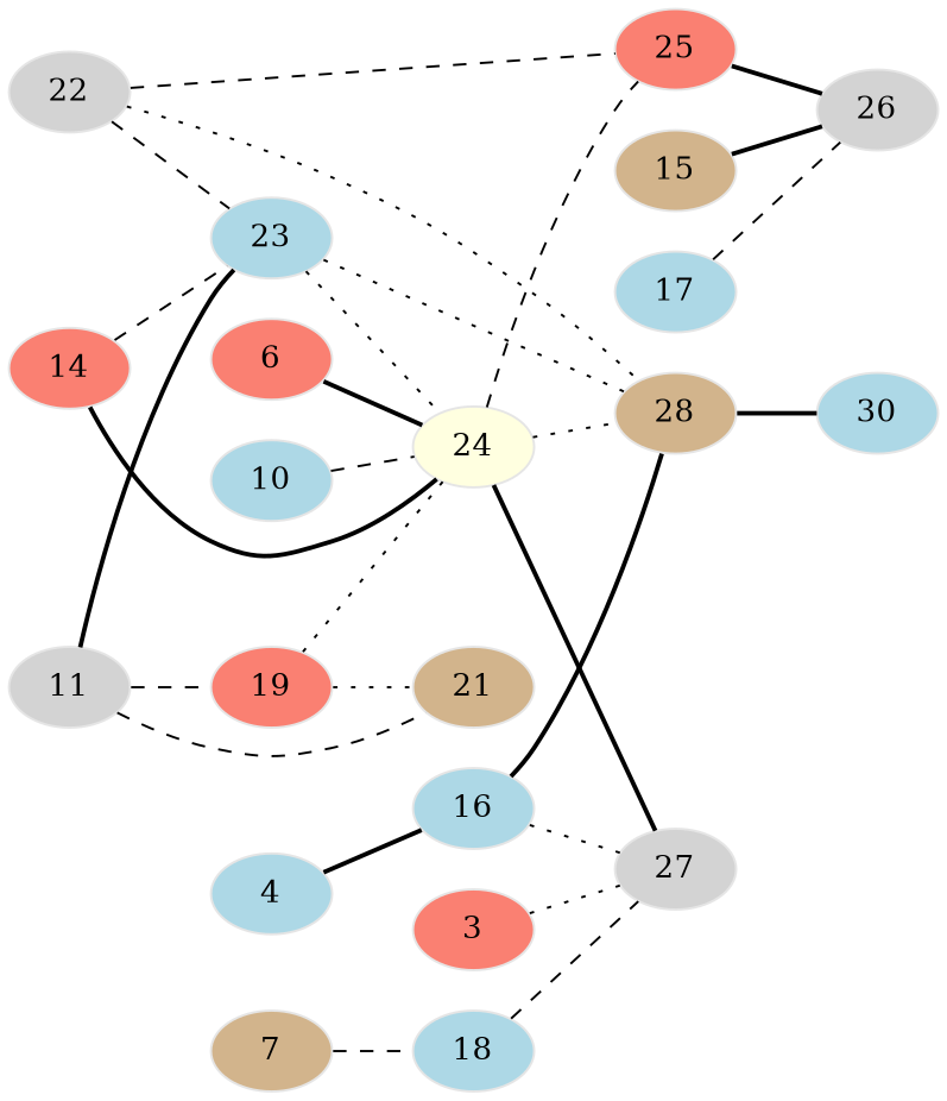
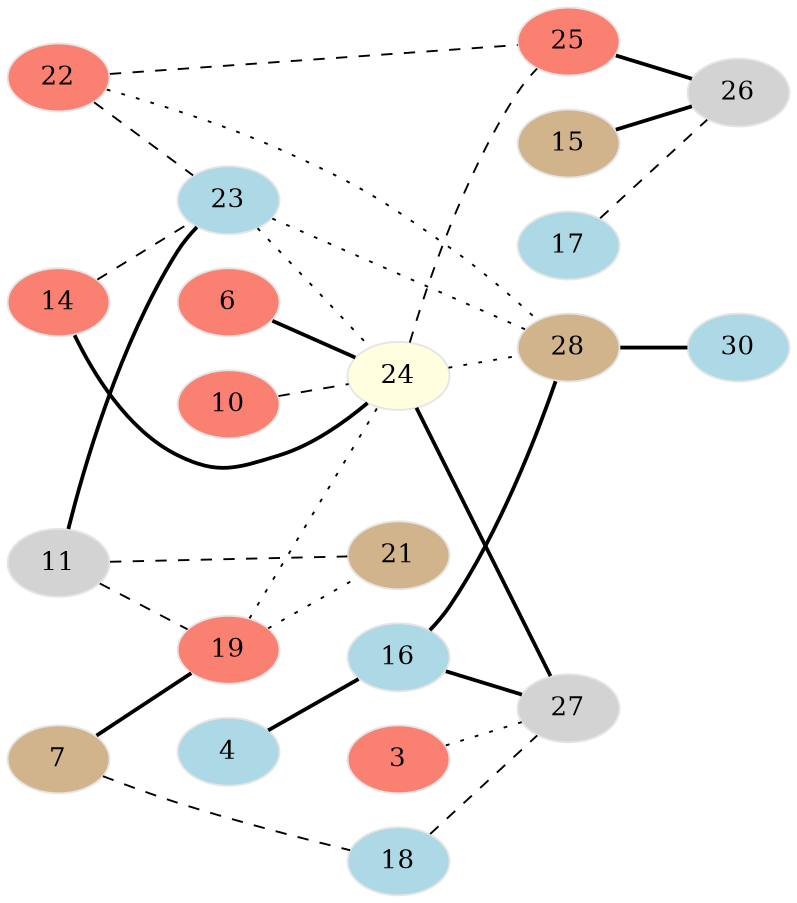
  graph {
    rankdir=LR
    node [color=gray90 fillcolor=lightblue style=filled]
    edge [style=bold weight=1.0]
    3 [fillcolor=salmon]
    27 [fillcolor=lightgrey]
    4
    16
    28 [fillcolor=tan]
    18
    6 [fillcolor=salmon]
    24 [fillcolor=lightyellow]
    25 [fillcolor=salmon]
    7 [fillcolor=tan]
    19 [fillcolor=salmon]
    21 [fillcolor=tan]
-   10
+   10 [fillcolor=salmon]
    11 [fillcolor=lightgrey]
    23
    14 [fillcolor=salmon]
    15 [fillcolor=tan]
    26 [fillcolor=lightgrey]
    17
-   22 [fillcolor=lightgrey]
+   22 [fillcolor=salmon]
    30
    3 -- 27 [style=dotted]
    4 -- 16
-   16 -- 27 [style=dotted]
+   16 -- 27
    16 -- 28
    28 -- 30
    18 -- 27 [style=dashed]
    6 -- 24
    24 -- 27
    24 -- 28 [style=dotted]
    24 -- 25 [style=dashed]
    25 -- 26 [weight=2.0]
    7 -- 18 [style=dashed]
+   7 -- 19
    19 -- 24 [style=dotted weight=2.0]
    19 -- 21 [style=dotted]
    10 -- 24 [style=dashed]
    11 -- 19 [style=dashed]
    11 -- 21 [style=dashed]
    11 -- 23
    23 -- 28 [style=dotted weight=3.0]
    23 -- 24 [style=dotted weight=2.0]
    14 -- 24
    14 -- 23 [style=dashed]
    15 -- 26
    17 -- 26 [style=dashed]
    22 -- 28 [style=dotted]
    22 -- 25 [style=dashed weight=2.0]
    22 -- 23 [style=dashed]
  }
